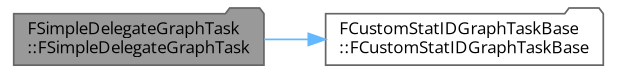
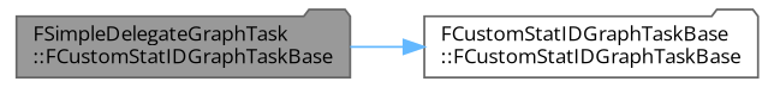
  digraph {
    rankdir=LR
    fontname="Open Sans"
    node [fontname="Open Sans" fontsize=10 shape=folder style=filled]
-   n1 [color=gray40 fillcolor=grey60 fontcolor=black height=0.2 label="FSimpleDelegateGraphTask\l::FSimpleDelegateGraphTask" width=0.4]
+   n1 [color=gray40 fillcolor=grey60 fontcolor=black height=0.2 label="FSimpleDelegateGraphTask\l::FCustomStatIDGraphTaskBase" width=0.4]
    n2 [color=grey40 fillcolor=white height=0.2 label="FCustomStatIDGraphTaskBase\l::FCustomStatIDGraphTaskBase" width=0.4]
    n1 -> n2 [color=steelblue1 fontname="Open Sans" fontsize=10 labelfontname=Helvetica labelfontsize=10 style=solid]
  }
